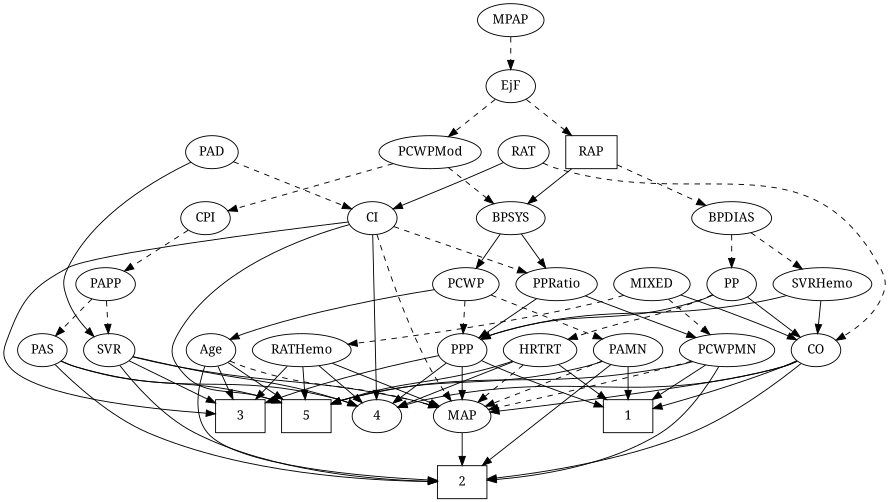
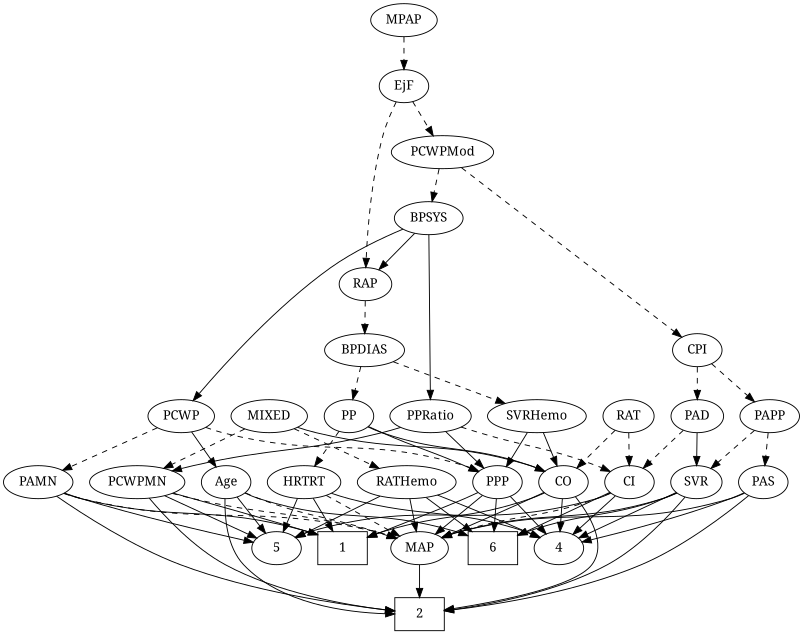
  strict digraph {
    fontname="Noto Serif"
    node [fontname="Noto Serif"]
    edge [fontname="Noto Serif" style=solid]
    1 [height=0.5 shape=box width=0.75]
    2 [height=0.5 shape=box width=0.75]
-   3 [height=0.5 shape=box width=0.75]
+   3 [height=0.5 shape=box width=0.75 label=6]
    4 [height=0.5 shape=ellipse width=0.75]
-   5 [height=0.5 shape=box width=0.75]
+   5 [height=0.5 shape=ellipse width=0.75]
    Age [height=0.5 width=0.75]
    MAP [height=0.5 width=0.84854]
    EjF [height=0.5 width=0.75]
-   RAP [height=0.5 width=0.77632 shape=box]
+   RAP [height=0.5 width=0.77632]
    PCWPMod [height=0.5 width=1.4443]
    BPSYS [height=0.5 width=1.0471]
    BPDIAS [height=0.5 width=1.1735]
    CPI [height=0.5 width=0.75]
    PPRatio [height=0.5 width=1.1013]
    PCWP [height=0.5 width=0.97491]
    SVRHemo [height=0.5 width=1.3902]
    PP [height=0.5 width=0.75]
    PAD [height=0.5 width=0.79437]
    PAPP [height=0.5 width=0.88464]
    PCWPMN [height=0.5 width=1.3902]
    CI [height=0.5 width=0.75]
    PPP [height=0.5 width=0.75]
    PAMN [height=0.5 width=1.011]
    CO [height=0.5 width=0.75]
    HRTRT [height=0.5 width=1.1013]
    MIXED [height=0.5 width=1.1193]
    RATHemo [height=0.5 width=1.3721]
    MPAP [height=0.5 width=0.97491]
    SVR [height=0.5 width=0.77632]
    PAS [height=0.5 width=0.75]
    RAT [height=0.5 width=0.75827]
    Age -> 2
    Age -> 3
    Age -> 5
    Age -> MAP [style=dashed]
    MAP -> 2
    EjF -> RAP [style=dashed]
    EjF -> PCWPMod [style=dashed]
-   RAP -> BPSYS
+   BPSYS -> RAP
    RAP -> BPDIAS [style=dashed]
    PCWPMod -> BPSYS [style=dashed]
    PCWPMod -> CPI [style=dashed]
    BPSYS -> PPRatio
    BPSYS -> PCWP
    BPDIAS -> SVRHemo [style=dashed]
    BPDIAS -> PP [style=dashed]
+   CPI -> PAD [style=dashed]
    CPI -> PAPP [style=dashed]
    PPRatio -> PCWPMN
-   CI -> PPRatio [style=dashed]
+   PPRatio -> CI [style=dashed]
    PPRatio -> PPP
    PCWP -> Age
    PCWP -> PPP [style=dashed]
    PCWP -> PAMN [style=dashed]
    SVRHemo -> PPP
    SVRHemo -> CO
    PP -> PPP
    PP -> CO
    PP -> HRTRT [style=dashed]
    PAD -> CI [style=dashed]
    PAD -> SVR
    PAPP -> SVR [style=dashed]
    PAPP -> PAS [style=dashed]
    PCWPMN -> 1
    PCWPMN -> 2
    PCWPMN -> 5
    PCWPMN -> MAP [style=dashed]
    CI -> 3
    CI -> 4
    CI -> 5
    CI -> MAP [style=dashed]
    PPP -> 1
    PPP -> 3
    PPP -> 4
    PPP -> MAP
    PAMN -> 1
    PAMN -> 2
    PAMN -> 5
    PAMN -> MAP [style=dashed]
    CO -> 1
    CO -> 2
    CO -> 4
    CO -> MAP
    HRTRT -> 1
    HRTRT -> 4
    HRTRT -> 5
    HRTRT -> MAP [style=dashed]
    MIXED -> PCWPMN [style=dashed]
    MIXED -> CO
    MIXED -> RATHemo [style=dashed]
    RATHemo -> 3
    RATHemo -> 4
    RATHemo -> 5
    RATHemo -> MAP
    MPAP -> EjF [style=dashed]
    SVR -> 2
    SVR -> 3
    SVR -> 4
    SVR -> MAP
    PAS -> 2
    PAS -> 4
-   PAS -> 5
-   RAT -> CI
+   PAS -> MAP
+   RAT -> CI [style=dashed]
    RAT -> CO [style=dashed]
  }
